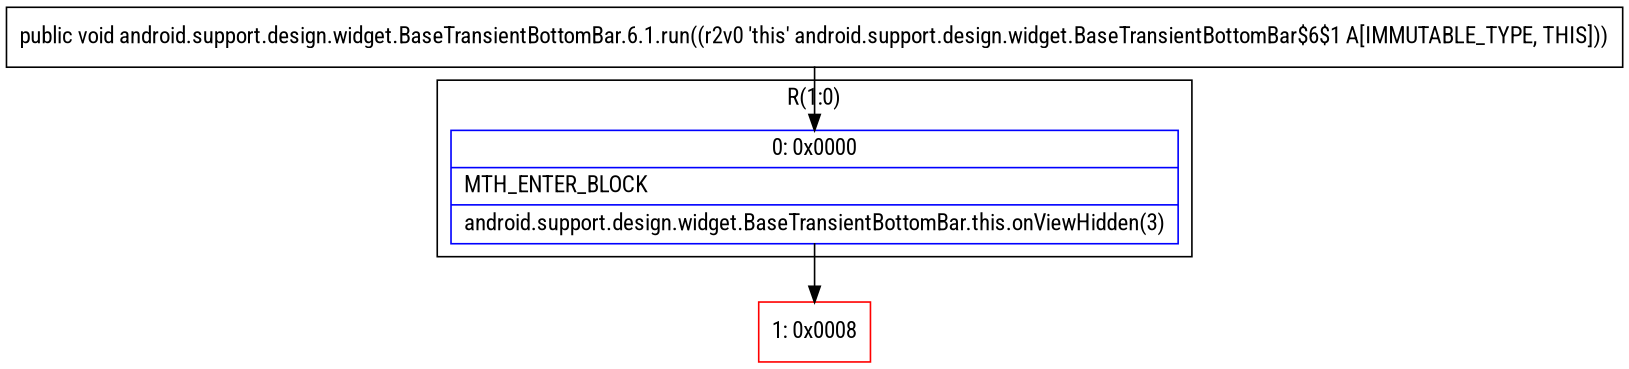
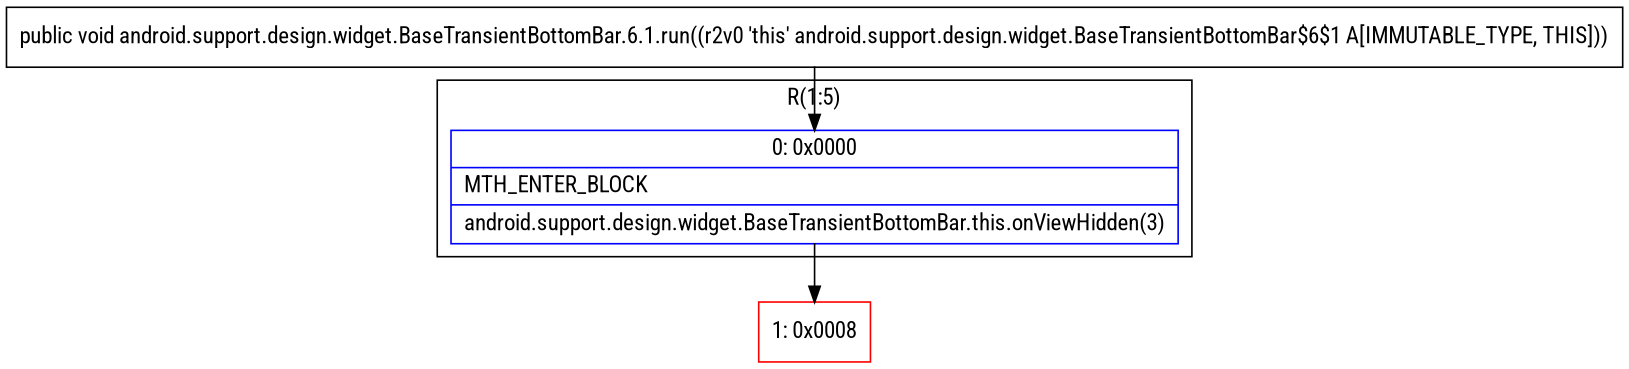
  digraph {
    fontname="Roboto Condensed"
    node [shape=record fontname="Roboto Condensed"]
    edge [fontname="Roboto Condensed"]
    n1 [color=blue label="{0\:\ 0x0000|MTH_ENTER_BLOCK\l|android.support.design.widget.BaseTransientBottomBar.this.onViewHidden(3)\l}"]
    n2 [color=red label="{1\:\ 0x0008}"]
    n3 [label="{public void android.support.design.widget.BaseTransientBottomBar.6.1.run((r2v0 'this' android.support.design.widget.BaseTransientBottomBar$6$1 A[IMMUTABLE_TYPE, THIS])) }"]
    subgraph cluster_1 {
-     label="R(1:0)"
+     label="R(1:5)"
      n1
    }
    n1 -> n2
    n3 -> n1
  }
